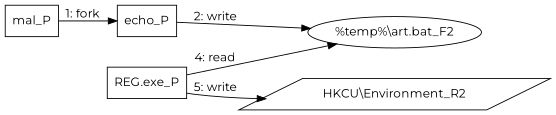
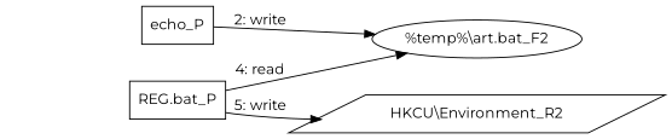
  digraph {
    engine=neato
    fixedsize=false
    fontname=Montserrat
    fontsize=10
    nodesep=0.3
    rankdir=LR
    ranksep=0
    splines=true
    node [fontname=Montserrat node_type=Process shape=box]
    edge [fontname=Montserrat]
-   mal_P
    echo_P
    "\%temp%\\art.bat_F2" [node_type=File shape=ellipse]
-   "REG.exe_P"
+   "REG.exe_P" [label="REG.bat_P"]
    "HKCU\\Environment_R2" [node_type=Registry shape=parallelogram]
-   mal_P -> echo_P [label="1: fork"]
    echo_P -> "\%temp%\\art.bat_F2" [label="2: write"]
    "REG.exe_P" -> "\%temp%\\art.bat_F2" [label="4: read"]
    "REG.exe_P" -> "HKCU\\Environment_R2" [label="5: write"]
  }
